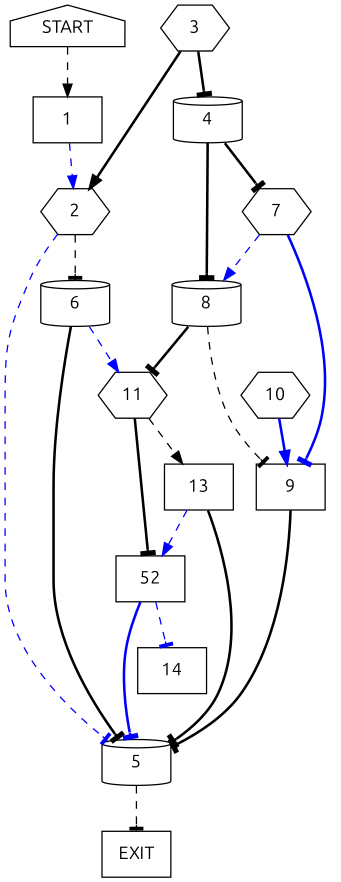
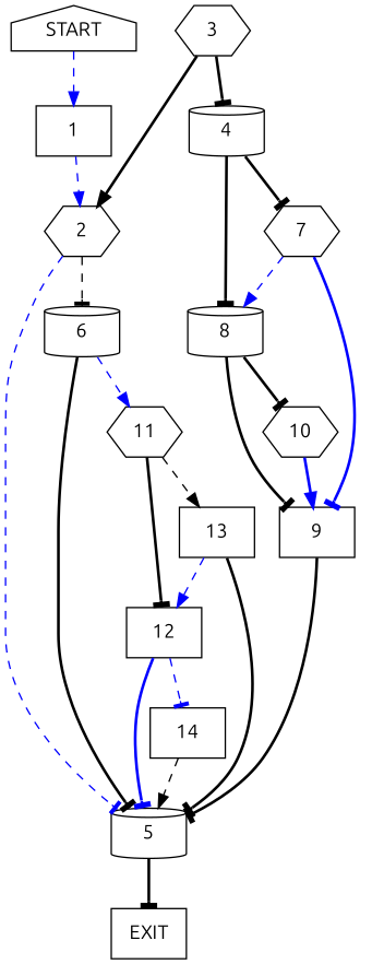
  digraph {
    fontname=Ubuntu
    node [fontname=Ubuntu shape=box]
    edge [arrowhead=tee color=black fontname=Ubuntu style=bold]
    n1 [label=START shape=house]
    1
    2 [shape=hexagon]
    n4 [label=EXIT]
    5 [shape=cylinder]
    6 [shape=cylinder]
    3 [shape=hexagon]
    4 [shape=cylinder]
    11 [shape=hexagon]
    7 [shape=hexagon]
    8 [shape=cylinder]
    9
    10 [shape=hexagon]
-   12 [label=52]
+   12
    13
    14
-   n1 -> 1 [arrowhead=normal style=dashed]
+   n1 -> 1 [arrowhead=normal color=blue style=dashed]
    1 -> 2 [arrowhead=normal color=blue style=dashed]
    2 -> 5 [color=blue style=dashed]
    2 -> 6 [style=dashed]
-   5 -> n4 [style=dashed]
+   5 -> n4
    6 -> 5
    6 -> 11 [arrowhead=normal color=blue style=dashed]
    3 -> 2 [arrowhead=normal]
    3 -> 4
    4 -> 7
    4 -> 8
    11 -> 12
    11 -> 13 [arrowhead=normal style=dashed]
    7 -> 8 [arrowhead=normal color=blue style=dashed]
    7 -> 9 [color=blue]
-   8 -> 9 [style=dashed]
-   8 -> 11
+   8 -> 9
+   8 -> 10
    9 -> 5
    10 -> 9 [arrowhead=normal color=blue]
    12 -> 5 [color=blue]
    12 -> 14 [color=blue style=dashed]
    13 -> 5
    13 -> 12 [arrowhead=normal color=blue style=dashed]
+   14 -> 5 [arrowhead=normal style=dashed]
  }
